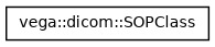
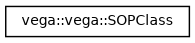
  digraph {
    rankdir=LR
-   n1 [color=black fillcolor=white fontname=Helvetica fontsize=10 height=0.2 label="vega::dicom::SOPClass" shape=record style=filled width=0.4]
+   n1 [color=black fillcolor=white fontname=Helvetica fontsize=10 height=0.2 label="vega::vega::SOPClass" shape=record style=filled width=0.4]
  }
